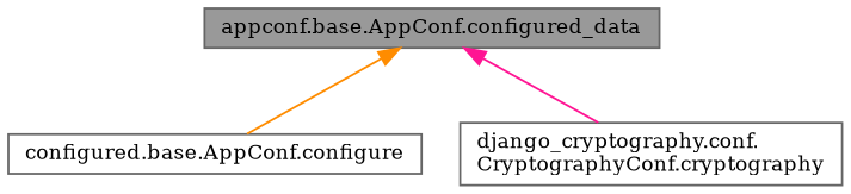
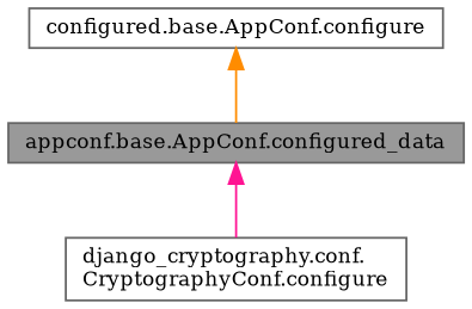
  digraph {
    fontname="DejaVu Serif"
    rankdir=TB
    node [color=grey40 fillcolor=white fontname="DejaVu Serif" fontsize=10 shape=box style=filled]
    edge [dir=back fontname="DejaVu Serif" fontsize=10 labelfontname=Helvetica labelfontsize=10 style=solid]
    n1 [color=gray40 fillcolor=grey60 fontcolor=black height=0.2 label="appconf.base.AppConf.configured_data" width=0.4]
    n2 [height=0.2 label="configured.base.AppConf.configure" width=0.4]
-   n3 [height=0.2 label="django_cryptography.conf.\lCryptographyConf.cryptography" width=0.4]
-   n1 -> n2 [color=darkorange]
+   n3 [height=0.2 label="django_cryptography.conf.\lCryptographyConf.configure" width=0.4]
+   n2 -> n1 [color=darkorange]
    n1 -> n3 [color=deeppink]
  }
